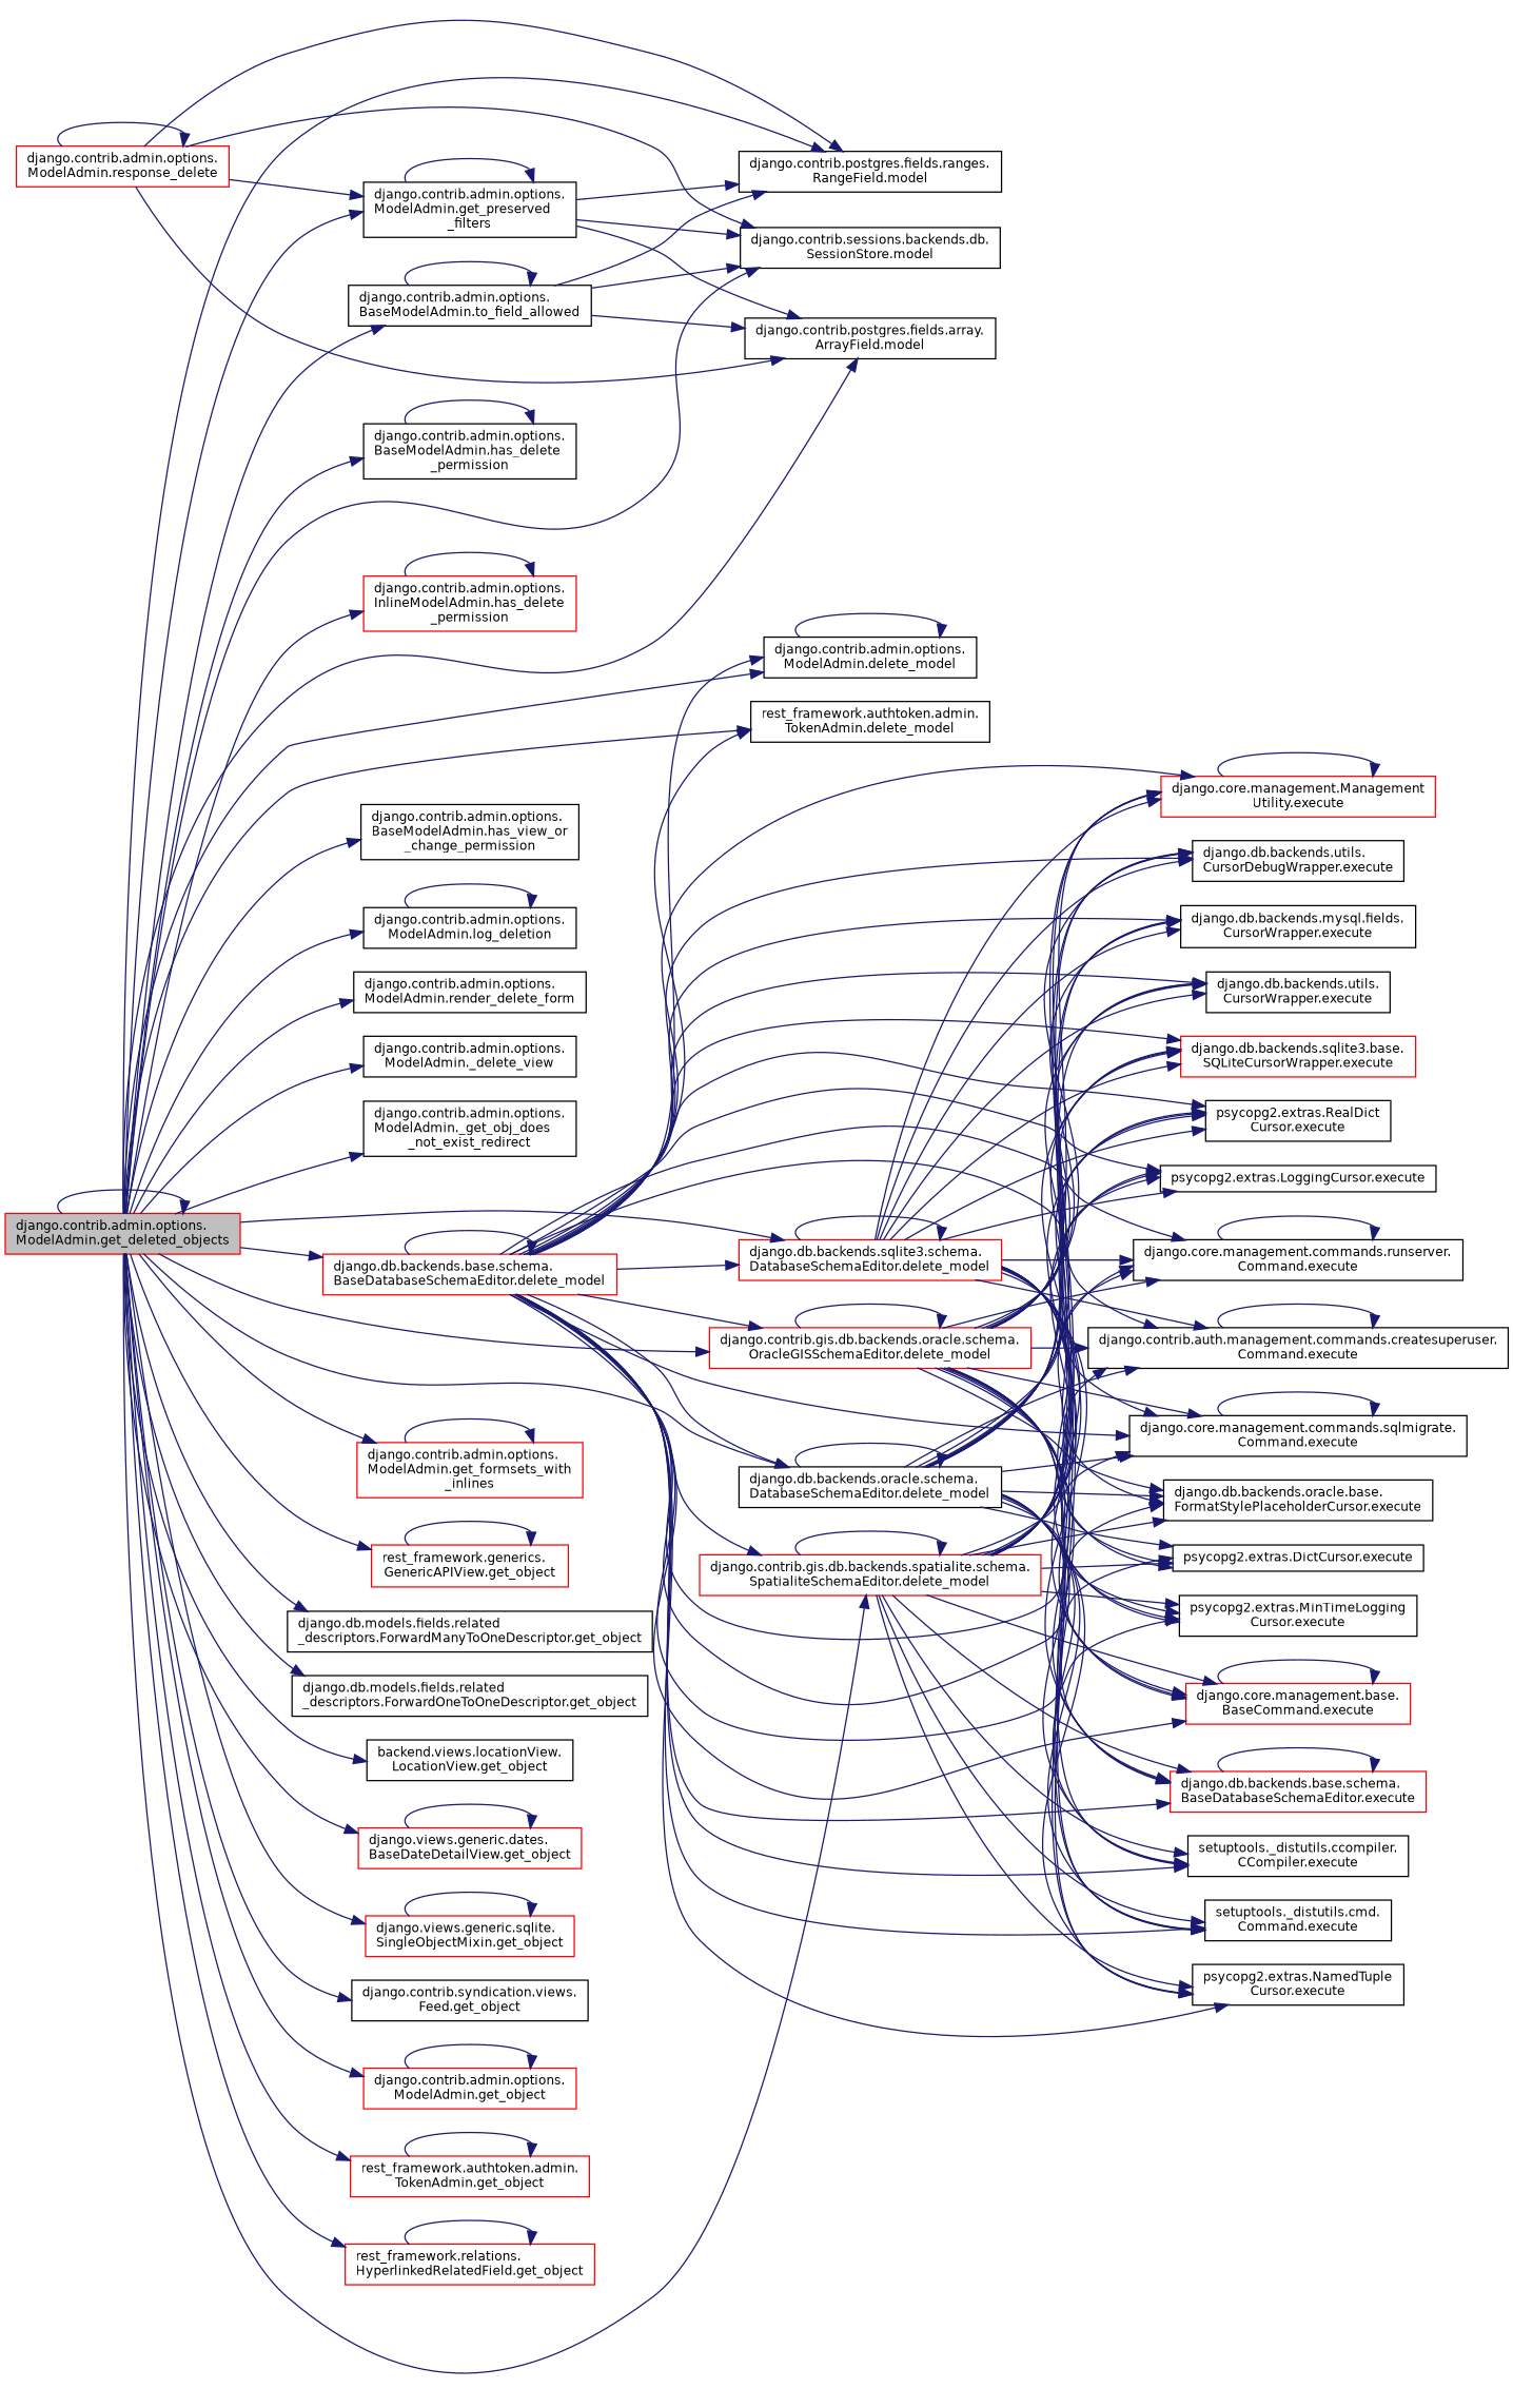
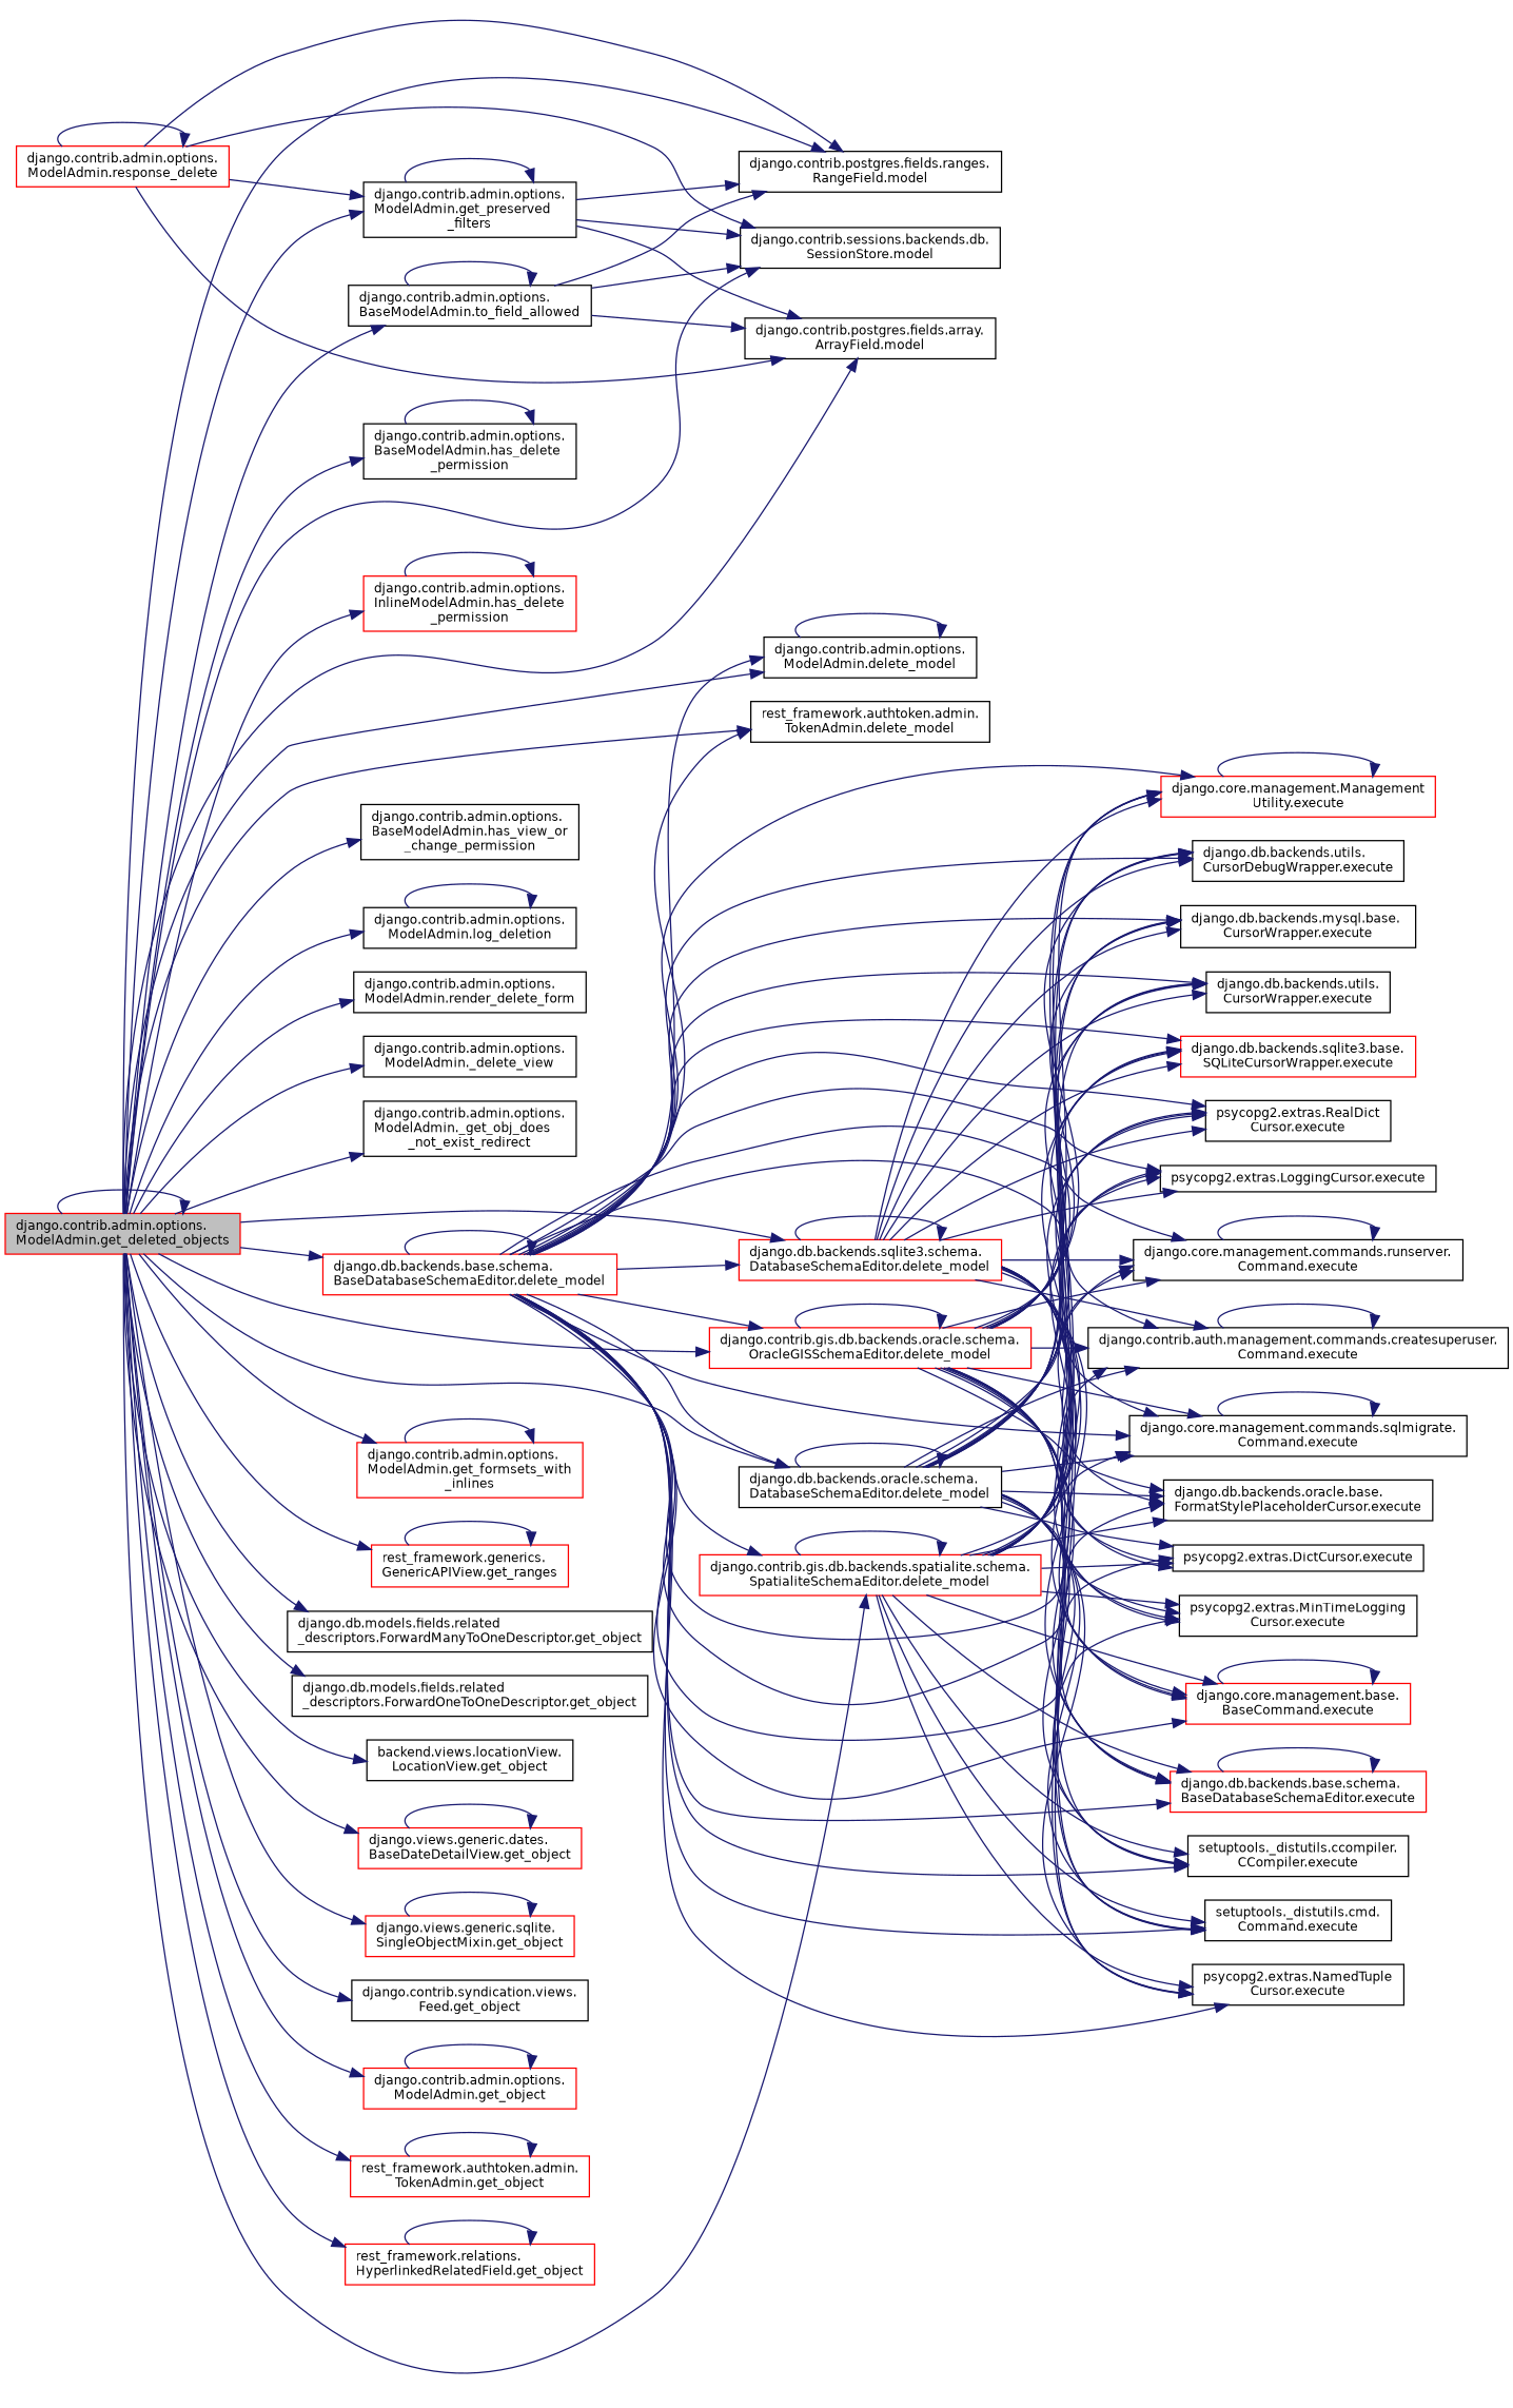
  digraph {
    rankdir=LR
    node [color=black fillcolor=white fontname=Helvetica fontsize=10 shape=record style=filled]
    edge [color=midnightblue fontname=Helvetica fontsize=10 labelfontname=Helvetica labelfontsize=10 style=solid]
    n1 [color=red fillcolor=grey75 fontcolor=black height=0.2 label="django.contrib.admin.options.\lModelAdmin.get_deleted_objects" width=0.4]
    n2 [height=0.2 label="django.contrib.admin.options.\lModelAdmin._delete_view" width=0.4]
    n3 [height=0.2 label="django.contrib.admin.options.\lModelAdmin._get_obj_does\l_not_exist_redirect" width=0.4]
    n4 [color=red height=0.2 label="django.contrib.gis.db.backends.oracle.schema.\lOracleGISSchemaEditor.delete_model" width=0.4]
    n5 [color=red height=0.2 label="django.db.backends.base.schema.\lBaseDatabaseSchemaEditor.delete_model" width=0.4]
    n6 [height=0.2 label="django.db.backends.oracle.schema.\lDatabaseSchemaEditor.delete_model" width=0.4]
    n7 [color=red height=0.2 label="django.contrib.gis.db.backends.spatialite.schema.\lSpatialiteSchemaEditor.delete_model" width=0.4]
    n8 [color=red height=0.2 label="django.db.backends.sqlite3.schema.\lDatabaseSchemaEditor.delete_model" width=0.4]
    n9 [height=0.2 label="django.contrib.admin.options.\lModelAdmin.delete_model" width=0.4]
    n10 [height=0.2 label="rest_framework.authtoken.admin.\lTokenAdmin.delete_model" width=0.4]
    n11 [color=red height=0.2 label="django.contrib.admin.options.\lModelAdmin.get_formsets_with\l_inlines" width=0.4]
-   n12 [color=red height=0.2 label="rest_framework.generics.\lGenericAPIView.get_object" width=0.4]
+   n12 [color=red height=0.2 label="rest_framework.generics.\lGenericAPIView.get_ranges" width=0.4]
    n13 [height=0.2 label="django.db.models.fields.related\l_descriptors.ForwardManyToOneDescriptor.get_object" width=0.4]
    n14 [height=0.2 label="django.db.models.fields.related\l_descriptors.ForwardOneToOneDescriptor.get_object" width=0.4]
    n15 [height=0.2 label="backend.views.locationView.\lLocationView.get_object" width=0.4]
    n16 [color=red height=0.2 label="django.views.generic.dates.\lBaseDateDetailView.get_object" width=0.4]
    n17 [color=red height=0.2 label="django.views.generic.sqlite.\lSingleObjectMixin.get_object" width=0.4]
    n18 [height=0.2 label="django.contrib.syndication.views.\lFeed.get_object" width=0.4]
    n19 [color=red height=0.2 label="django.contrib.admin.options.\lModelAdmin.get_object" width=0.4]
    n20 [color=red height=0.2 label="rest_framework.authtoken.admin.\lTokenAdmin.get_object" width=0.4]
    n21 [color=red height=0.2 label="rest_framework.relations.\lHyperlinkedRelatedField.get_object" width=0.4]
    n22 [height=0.2 label="django.contrib.admin.options.\lModelAdmin.get_preserved\l_filters" width=0.4]
    n23 [height=0.2 label="django.contrib.postgres.fields.array.\lArrayField.model" width=0.4]
    n24 [height=0.2 label="django.contrib.postgres.fields.ranges.\lRangeField.model" width=0.4]
    n25 [height=0.2 label="django.contrib.sessions.backends.db.\lSessionStore.model" width=0.4]
    n26 [height=0.2 label="django.contrib.admin.options.\lBaseModelAdmin.has_delete\l_permission" width=0.4]
    n27 [color=red height=0.2 label="django.contrib.admin.options.\lInlineModelAdmin.has_delete\l_permission" width=0.4]
    n28 [height=0.2 label="django.contrib.admin.options.\lBaseModelAdmin.has_view_or\l_change_permission" width=0.4]
    n29 [height=0.2 label="django.contrib.admin.options.\lModelAdmin.log_deletion" width=0.4]
    n30 [height=0.2 label="django.contrib.admin.options.\lModelAdmin.render_delete_form" width=0.4]
    n31 [height=0.2 label="django.contrib.admin.options.\lBaseModelAdmin.to_field_allowed" width=0.4]
    n32 [color=red height=0.2 label="django.core.management.Management\lUtility.execute" width=0.4]
    n33 [height=0.2 label="django.contrib.auth.management.commands.createsuperuser.\lCommand.execute" width=0.4]
    n34 [color=red height=0.2 label="django.core.management.base.\lBaseCommand.execute" width=0.4]
    n35 [height=0.2 label="django.core.management.commands.runserver.\lCommand.execute" width=0.4]
    n36 [height=0.2 label="django.core.management.commands.sqlmigrate.\lCommand.execute" width=0.4]
    n37 [height=0.2 label="setuptools._distutils.ccompiler.\lCCompiler.execute" width=0.4]
    n38 [height=0.2 label="setuptools._distutils.cmd.\lCommand.execute" width=0.4]
-   n39 [height=0.2 label="django.db.backends.mysql.fields.\lCursorWrapper.execute" width=0.4]
+   n39 [height=0.2 label="django.db.backends.mysql.base.\lCursorWrapper.execute" width=0.4]
    n40 [height=0.2 label="django.db.backends.oracle.base.\lFormatStylePlaceholderCursor.execute" width=0.4]
    n41 [color=red height=0.2 label="django.db.backends.sqlite3.base.\lSQLiteCursorWrapper.execute" width=0.4]
    n42 [height=0.2 label="psycopg2.extras.DictCursor.execute" width=0.4]
    n43 [height=0.2 label="psycopg2.extras.RealDict\lCursor.execute" width=0.4]
    n44 [height=0.2 label="psycopg2.extras.NamedTuple\lCursor.execute" width=0.4]
    n45 [height=0.2 label="psycopg2.extras.LoggingCursor.execute" width=0.4]
    n46 [height=0.2 label="psycopg2.extras.MinTimeLogging\lCursor.execute" width=0.4]
    n47 [color=red height=0.2 label="django.db.backends.base.schema.\lBaseDatabaseSchemaEditor.execute" width=0.4]
    n48 [height=0.2 label="django.db.backends.utils.\lCursorWrapper.execute" width=0.4]
    n49 [height=0.2 label="django.db.backends.utils.\lCursorDebugWrapper.execute" width=0.4]
    n50 [color=red height=0.2 label="django.contrib.admin.options.\lModelAdmin.response_delete" width=0.4]
    n1 -> n1
    n1 -> n2
    n1 -> n3
    n1 -> n4
    n1 -> n5
    n1 -> n6
    n1 -> n7
    n1 -> n8
    n1 -> n9
    n1 -> n10
    n1 -> n11
    n1 -> n12
    n1 -> n13
    n1 -> n14
    n1 -> n15
    n1 -> n16
    n1 -> n17
    n1 -> n18
    n1 -> n19
    n1 -> n20
    n1 -> n21
    n1 -> n22
    n1 -> n23
    n1 -> n24
    n1 -> n25
    n1 -> n26
    n1 -> n27
    n1 -> n28
    n1 -> n29
    n1 -> n30
    n1 -> n31
    n4 -> n4
    n4 -> n32
    n4 -> n33
    n4 -> n34
    n4 -> n35
    n4 -> n36
    n4 -> n37
    n4 -> n38
    n4 -> n39
    n4 -> n40
    n4 -> n41
    n4 -> n42
    n4 -> n43
    n4 -> n44
    n4 -> n45
    n4 -> n46
    n4 -> n47
    n4 -> n48
    n4 -> n49
    n5 -> n4
    n5 -> n5
    n5 -> n6
    n5 -> n7
    n5 -> n8
    n5 -> n9
    n5 -> n10
    n5 -> n32
    n5 -> n33
    n5 -> n34
    n5 -> n35
    n5 -> n36
    n5 -> n37
    n5 -> n38
    n5 -> n39
    n5 -> n40
    n5 -> n41
    n5 -> n42
    n5 -> n43
    n5 -> n44
    n5 -> n45
    n5 -> n46
    n5 -> n47
    n5 -> n48
    n5 -> n49
    n6 -> n6
    n6 -> n32
    n6 -> n33
    n6 -> n34
    n6 -> n35
    n6 -> n36
    n6 -> n37
    n6 -> n38
    n6 -> n39
    n6 -> n40
    n6 -> n41
    n6 -> n42
    n6 -> n43
    n6 -> n44
    n6 -> n45
    n6 -> n46
    n6 -> n47
    n6 -> n48
    n6 -> n49
    n7 -> n7
    n7 -> n32
    n7 -> n33
    n7 -> n34
    n7 -> n35
    n7 -> n36
    n7 -> n37
    n7 -> n38
    n7 -> n39
    n7 -> n40
    n7 -> n41
    n7 -> n42
    n7 -> n43
    n7 -> n44
    n7 -> n45
    n7 -> n46
    n7 -> n47
    n7 -> n48
    n7 -> n49
    n8 -> n8
    n8 -> n32
    n8 -> n33
    n8 -> n34
    n8 -> n35
    n8 -> n36
    n8 -> n37
    n8 -> n38
    n8 -> n39
    n8 -> n40
    n8 -> n41
    n8 -> n42
    n8 -> n43
    n8 -> n44
    n8 -> n45
    n8 -> n46
    n8 -> n47
    n8 -> n48
    n8 -> n49
    n9 -> n9
    n11 -> n11
    n12 -> n12
    n16 -> n16
    n17 -> n17
    n19 -> n19
    n20 -> n20
    n21 -> n21
    n22 -> n22
    n22 -> n23
    n22 -> n24
    n22 -> n25
    n26 -> n26
    n27 -> n27
    n29 -> n29
    n31 -> n23
    n31 -> n24
    n31 -> n25
    n31 -> n31
    n32 -> n32
    n33 -> n33
    n34 -> n34
    n35 -> n35
    n36 -> n36
    n47 -> n47
    n50 -> n22
    n50 -> n23
    n50 -> n24
    n50 -> n25
    n50 -> n50
  }
